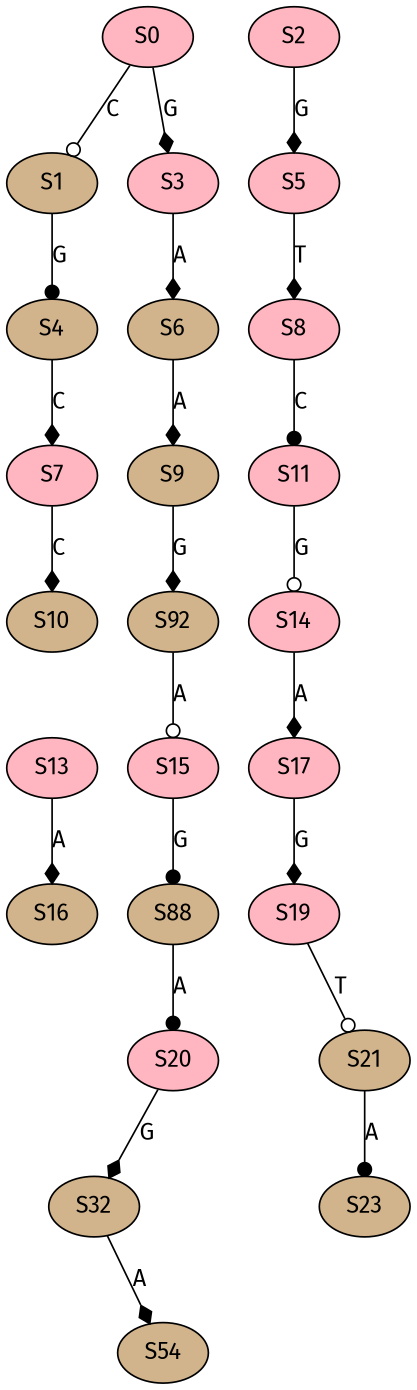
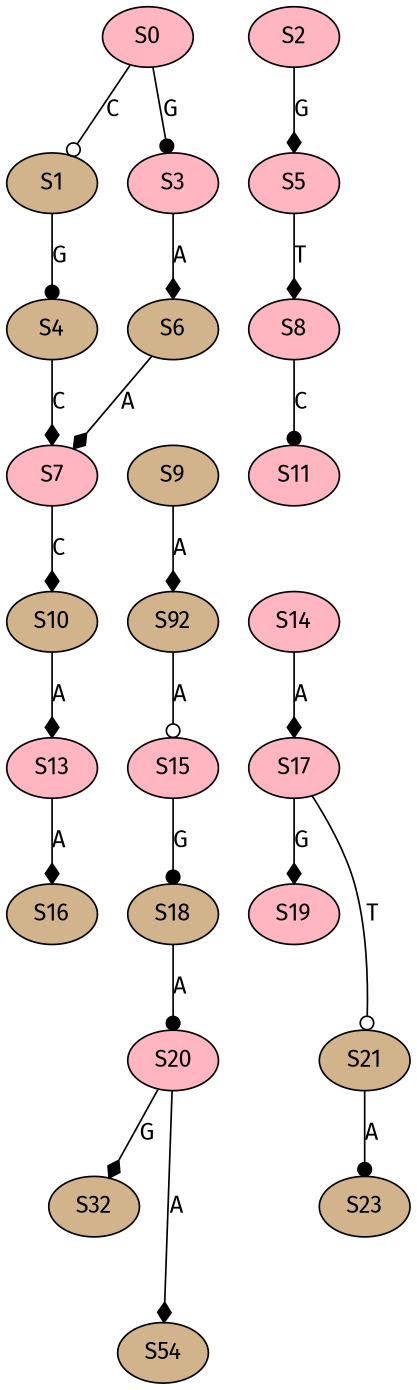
  strict digraph {
    fontname="Fira Sans"
    node [fillcolor=lightpink fontname="Fira Sans" style=filled]
    edge [arrowhead=diamond fontname="Fira Sans"]
    S1 [fillcolor=tan]
    S0
    S3
    S4 [fillcolor=tan]
    S2
    S5
    S6 [fillcolor=tan]
    S7
    S8
    S9 [fillcolor=tan]
    S10 [fillcolor=tan]
    S11
    n13 [fillcolor=tan label=S92]
    S13
    S14
    S15
    S16 [fillcolor=tan]
    S17
-   S18 [fillcolor=tan label=S88]
+   S18 [fillcolor=tan]
    S19
    S20
    S21 [fillcolor=tan]
    n23 [fillcolor=tan label=S32]
    S23 [fillcolor=tan]
    n25 [fillcolor=tan label=S54]
    S1 -> S4 [arrowhead=dot label=G]
    S0 -> S1 [arrowhead=odot label=C]
-   S0 -> S3 [label=G]
+   S0 -> S3 [arrowhead=dot label=G]
    S3 -> S6 [label=A]
    S4 -> S7 [label=C]
    S2 -> S5 [label=G]
    S5 -> S8 [label=T]
-   S6 -> S9 [label=A]
+   S6 -> S7 [label=A]
    S7 -> S10 [label=C]
    S8 -> S11 [arrowhead=dot label=C]
-   S9 -> n13 [label=G]
-   S11 -> S14 [arrowhead=odot label=G]
+   S9 -> n13 [label=A]
+   S10 -> S13 [label=A]
    n13 -> S15 [arrowhead=odot label=A]
    S13 -> S16 [label=A]
    S14 -> S17 [label=A]
    S15 -> S18 [arrowhead=dot label=G]
    S17 -> S19 [label=G]
    S18 -> S20 [arrowhead=dot label=A]
-   S19 -> S21 [arrowhead=odot label=T]
+   S17 -> S21 [arrowhead=odot label=T]
    S20 -> n23 [label=G]
    S21 -> S23 [arrowhead=dot label=A]
-   n23 -> n25 [label=A]
+   S20 -> n25 [label=A]
  }
